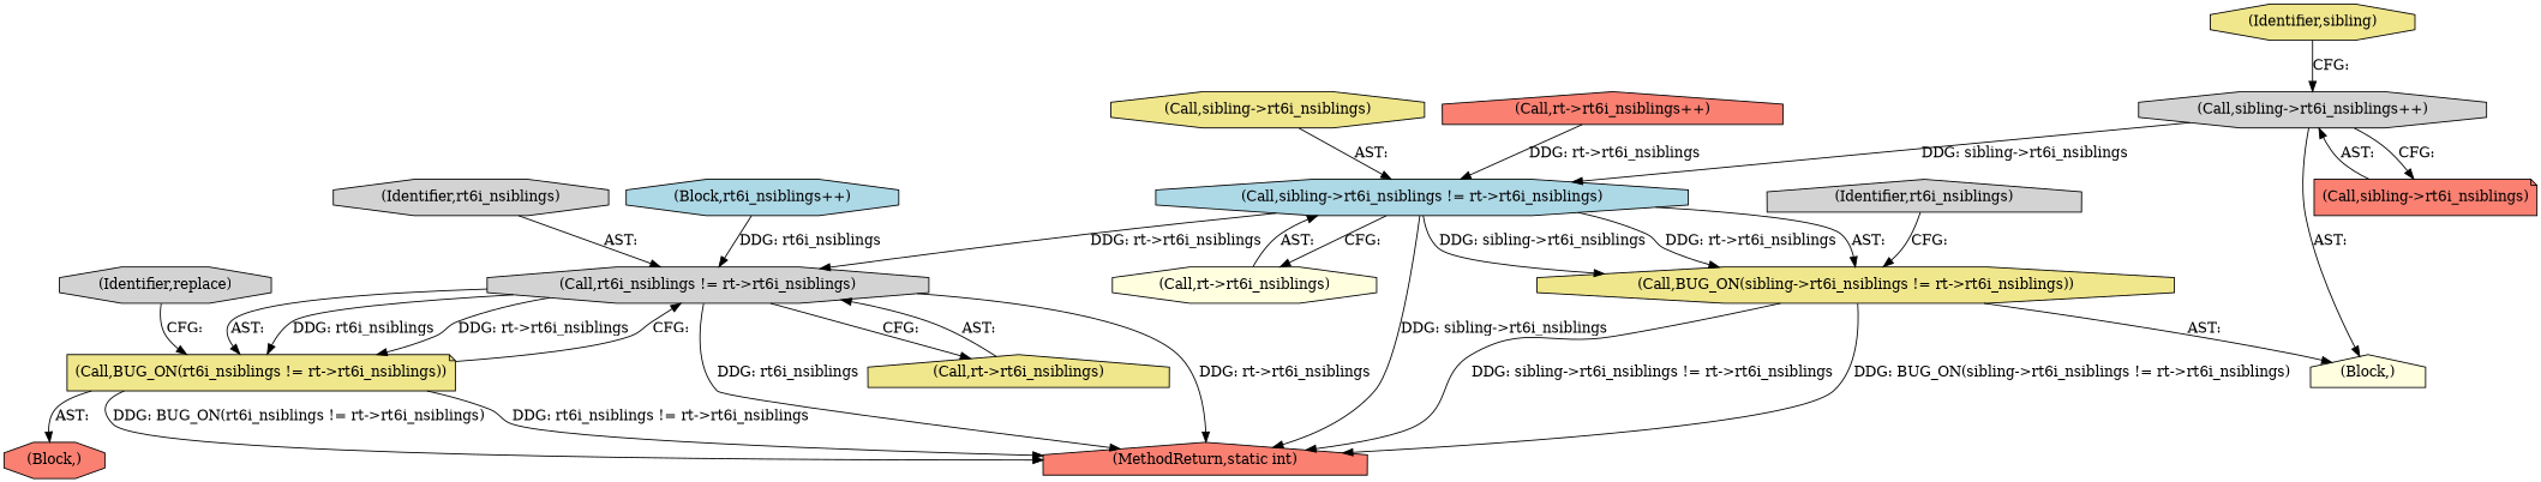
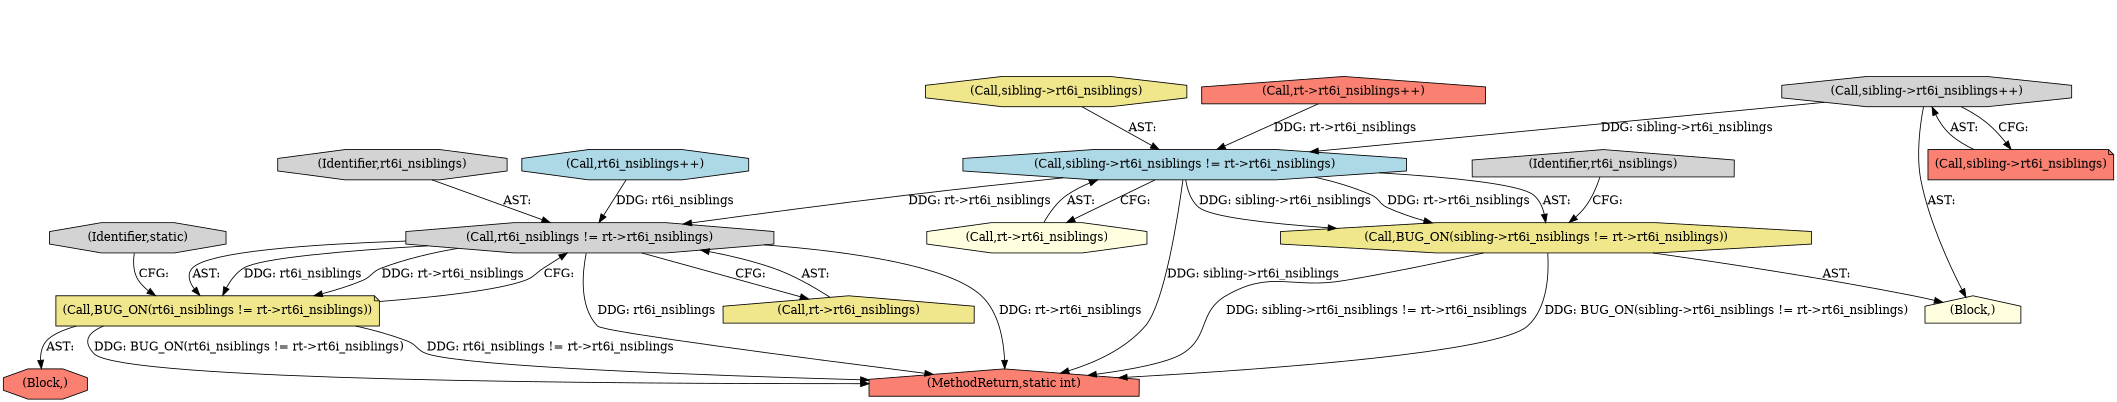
  digraph {
    node [fillcolor=lightgrey shape=octagon style=filled]
    n1 [label="(Call,sibling->rt6i_nsiblings++)"]
    n2 [fillcolor=lightblue label="(Call,sibling->rt6i_nsiblings != rt->rt6i_nsiblings)"]
    n3 [fillcolor=salmon label="(Call,sibling->rt6i_nsiblings)" shape=note]
    n4 [fillcolor=lightyellow label="(Block,)" shape=house]
    n5 [fillcolor=khaki label="(Call,BUG_ON(sibling->rt6i_nsiblings != rt->rt6i_nsiblings))"]
    n6 [label="(Call,rt6i_nsiblings != rt->rt6i_nsiblings)"]
    n7 [fillcolor=salmon label="(MethodReturn,static int)" shape=house]
    n8 [fillcolor=lightyellow label="(Call,rt->rt6i_nsiblings)"]
    n9 [fillcolor=khaki label="(Call,BUG_ON(rt6i_nsiblings != rt->rt6i_nsiblings))" shape=note]
    n10 [fillcolor=khaki label="(Call,rt->rt6i_nsiblings)" shape=house]
    n11 [fillcolor=salmon label="(Block,)"]
-   n12 [fillcolor=khaki label="(Identifier,sibling)"]
    n13 [fillcolor=khaki label="(Call,sibling->rt6i_nsiblings)"]
    n14 [label="(Identifier,rt6i_nsiblings)"]
    n15 [fillcolor=salmon label="(Call,rt->rt6i_nsiblings++)" shape=house]
    n16 [label="(Identifier,rt6i_nsiblings)" shape=house]
-   n17 [label="(Identifier,replace)"]
-   n18 [fillcolor=lightblue label="(Block,rt6i_nsiblings++)"]
+   n17 [label="(Identifier,static)"]
+   n18 [fillcolor=lightblue label="(Call,rt6i_nsiblings++)"]
    n1 -> n2 [label="DDG: sibling->rt6i_nsiblings"]
    n1 -> n3 [label="CFG: "]
    n1 -> n4 [label="AST: "]
    n2 -> n5 [label="AST: "]
    n2 -> n5 [label="DDG: sibling->rt6i_nsiblings"]
    n2 -> n5 [label="DDG: rt->rt6i_nsiblings"]
    n2 -> n6 [label="DDG: rt->rt6i_nsiblings"]
    n2 -> n7 [label="DDG: sibling->rt6i_nsiblings"]
    n2 -> n8 [label="CFG: "]
    n3 -> n1 [label="AST: "]
    n5 -> n4 [label="AST: "]
    n5 -> n7 [label="DDG: sibling->rt6i_nsiblings != rt->rt6i_nsiblings"]
    n5 -> n7 [label="DDG: BUG_ON(sibling->rt6i_nsiblings != rt->rt6i_nsiblings)"]
    n6 -> n7 [label="DDG: rt6i_nsiblings"]
    n6 -> n7 [label="DDG: rt->rt6i_nsiblings"]
    n6 -> n9 [label="AST: "]
    n6 -> n9 [label="DDG: rt6i_nsiblings"]
    n6 -> n9 [label="DDG: rt->rt6i_nsiblings"]
    n6 -> n10 [label="CFG: "]
    n8 -> n2 [label="AST: "]
    n9 -> n6 [label="CFG: "]
    n9 -> n7 [label="DDG: rt6i_nsiblings != rt->rt6i_nsiblings"]
    n9 -> n7 [label="DDG: BUG_ON(rt6i_nsiblings != rt->rt6i_nsiblings)"]
    n9 -> n11 [label="AST: "]
    n10 -> n6 [label="AST: "]
-   n12 -> n1 [label="CFG: "]
    n13 -> n2 [label="AST: "]
    n14 -> n6 [label="AST: "]
    n15 -> n2 [label="DDG: rt->rt6i_nsiblings"]
    n16 -> n5 [label="CFG: "]
    n17 -> n9 [label="CFG: "]
    n18 -> n6 [label="DDG: rt6i_nsiblings"]
  }
